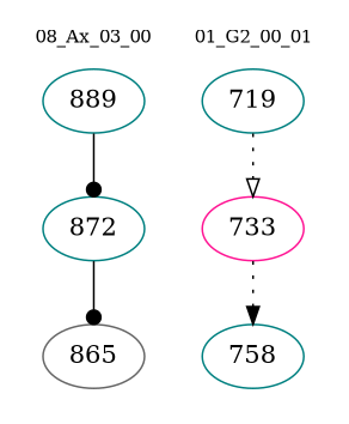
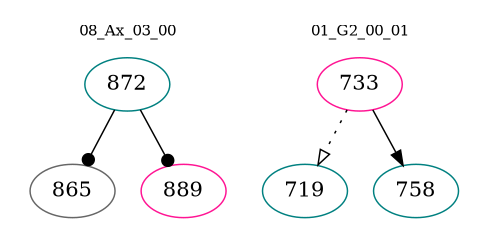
  digraph {
    node [color=teal]
    edge [arrowhead=dot color=black style=solid]
    n1 [label=872]
    n2 [color=gray40 label=865]
-   n3 [label=889]
+   n3 [color=deeppink label=889]
    n4 [color=deeppink label=733]
    n5 [label=719]
    n6 [label=758]
    subgraph cluster_1 {
      color=white
      fontsize=10
      label="08_Ax_03_00"
      n1
      n2
      n3
    }
    subgraph cluster_2 {
      color=white
      fontsize=10
      label="01_G2_00_01"
      n4
      n5
      n6
    }
    n1 -> n2
-   n3 -> n1
-   n5 -> n4 [arrowhead=onormal style=dotted]
-   n4 -> n6 [arrowhead=normal style=dotted]
+   n1 -> n3
+   n4 -> n5 [arrowhead=onormal style=dotted]
+   n4 -> n6 [arrowhead=normal]
  }
